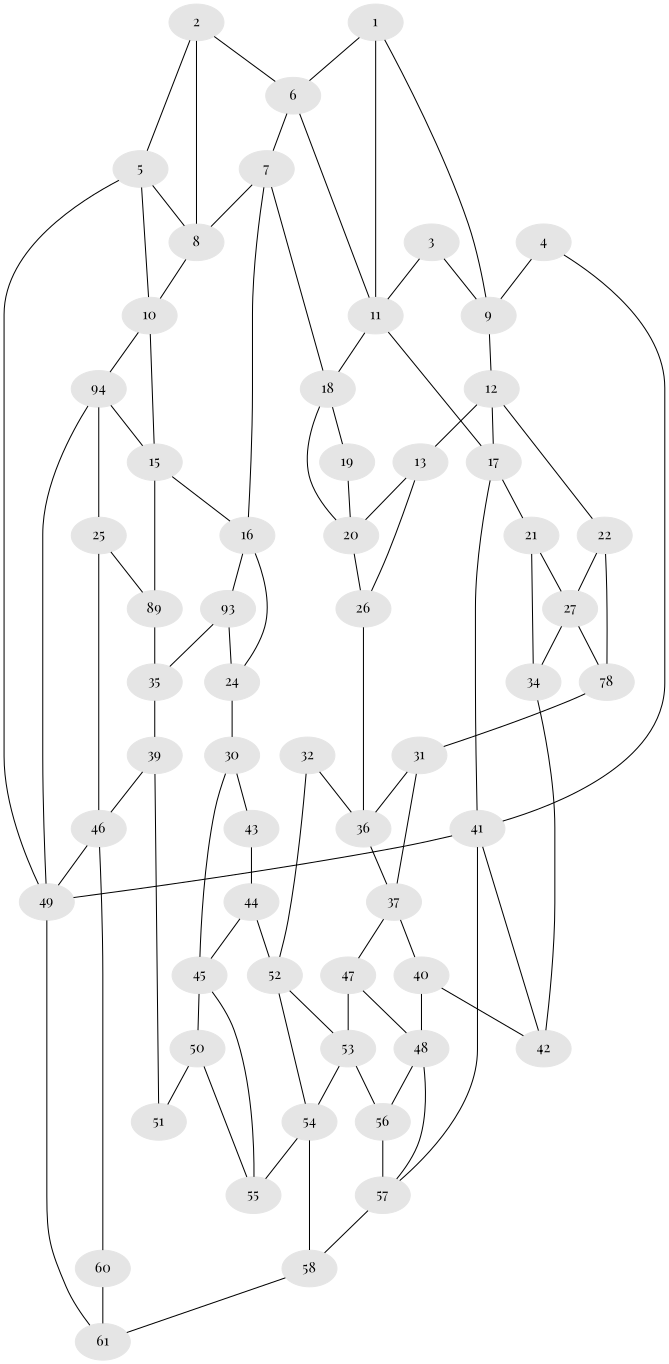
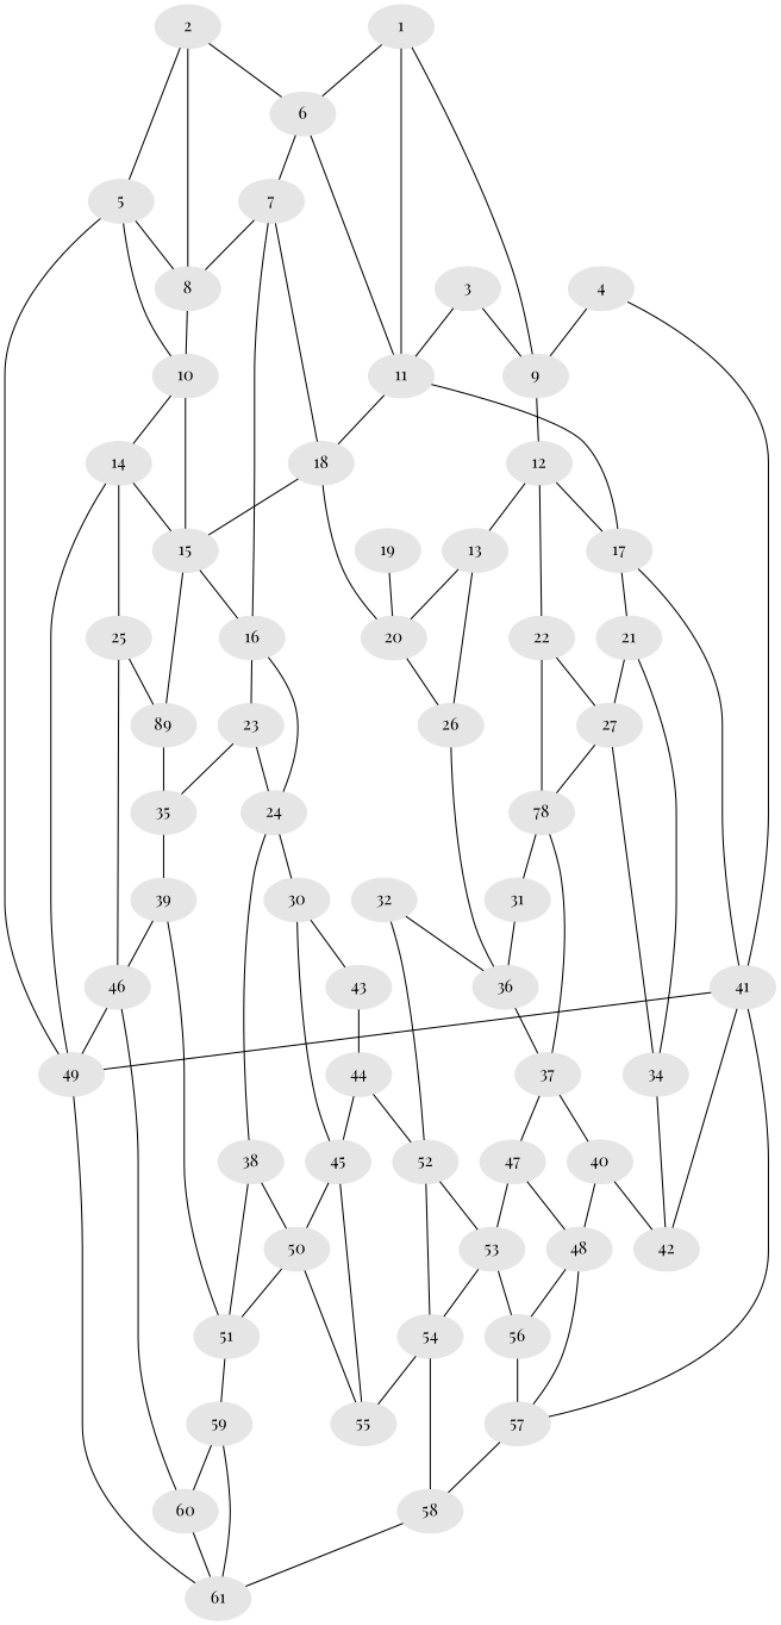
  graph {
    fontname="Playfair Display"
    node [color=gray90 fontname="Playfair Display" style=filled]
    edge [fontname="Playfair Display" weight=1.0]
    1
    6
    9
    11
    7
    12
    17
    18
    2
    5
    8
    10
    49
    3
    4
    41
    21
    42
    57
-   14 [label=94]
+   14
    15
    61
    16
-   23 [label=93]
+   23
    24
    20
    19
    13
    22
    25
    n31 [label=89]
    26
    27
    n34 [label=78]
    36
    46
    35
    30
+   38
    34
    43
    45
    31
    39
    50
    51
    60
    37
    44
    55
    40
    47
    32
    52
    53
    54
    48
+   59
    56
    58
    1 -- 6
    1 -- 9
    1 -- 11
    6 -- 11
    6 -- 7
    9 -- 12
    11 -- 17
    11 -- 18
    7 -- 18
    7 -- 8
    7 -- 16
    12 -- 17
    12 -- 13
    12 -- 22
    17 -- 41
    17 -- 21
    18 -- 20
-   18 -- 19
+   18 -- 15
    2 -- 6
    2 -- 5
    2 -- 8
    5 -- 8
    5 -- 10
    5 -- 49
    8 -- 10
    10 -- 14
    10 -- 15
    49 -- 61
    3 -- 9 [weight=2.0]
    3 -- 11
    4 -- 9 [weight=2.0]
    4 -- 41
    41 -- 49 [weight=2.0]
    41 -- 42
    41 -- 57
    21 -- 27
    21 -- 34
    57 -- 58
    14 -- 49
    14 -- 15
    14 -- 25
    15 -- 16
    15 -- n31
    16 -- 23
    16 -- 24
    23 -- 24
    23 -- 35
    24 -- 30
+   24 -- 38
    20 -- 26
    19 -- 20
    13 -- 20
    13 -- 26
    22 -- 27
    22 -- n34
    25 -- n31
    25 -- 46
    n31 -- 35 [weight=2.0]
    26 -- 36
    27 -- n34
    27 -- 34
    n34 -- 31 [weight=2.0]
    36 -- 37
    46 -- 49
    46 -- 60
    35 -- 39
    30 -- 43
    30 -- 45
+   38 -- 50
+   38 -- 51
    34 -- 42 [weight=2.0]
    43 -- 44
    45 -- 50
    45 -- 55
    31 -- 36
-   31 -- 37
+   n34 -- 37
    39 -- 46
    39 -- 51
    50 -- 51
    50 -- 55
+   51 -- 59
    60 -- 61
    37 -- 40
    37 -- 47
    44 -- 45
    44 -- 52
    40 -- 42
    40 -- 48
    47 -- 53
    47 -- 48
    32 -- 36
    32 -- 52
    52 -- 53
    52 -- 54
    53 -- 54
    53 -- 56
    54 -- 55
    54 -- 58
    48 -- 57
    48 -- 56
+   59 -- 61
+   59 -- 60 [weight=2.0]
    56 -- 57 [weight=2.0]
    58 -- 61
  }
